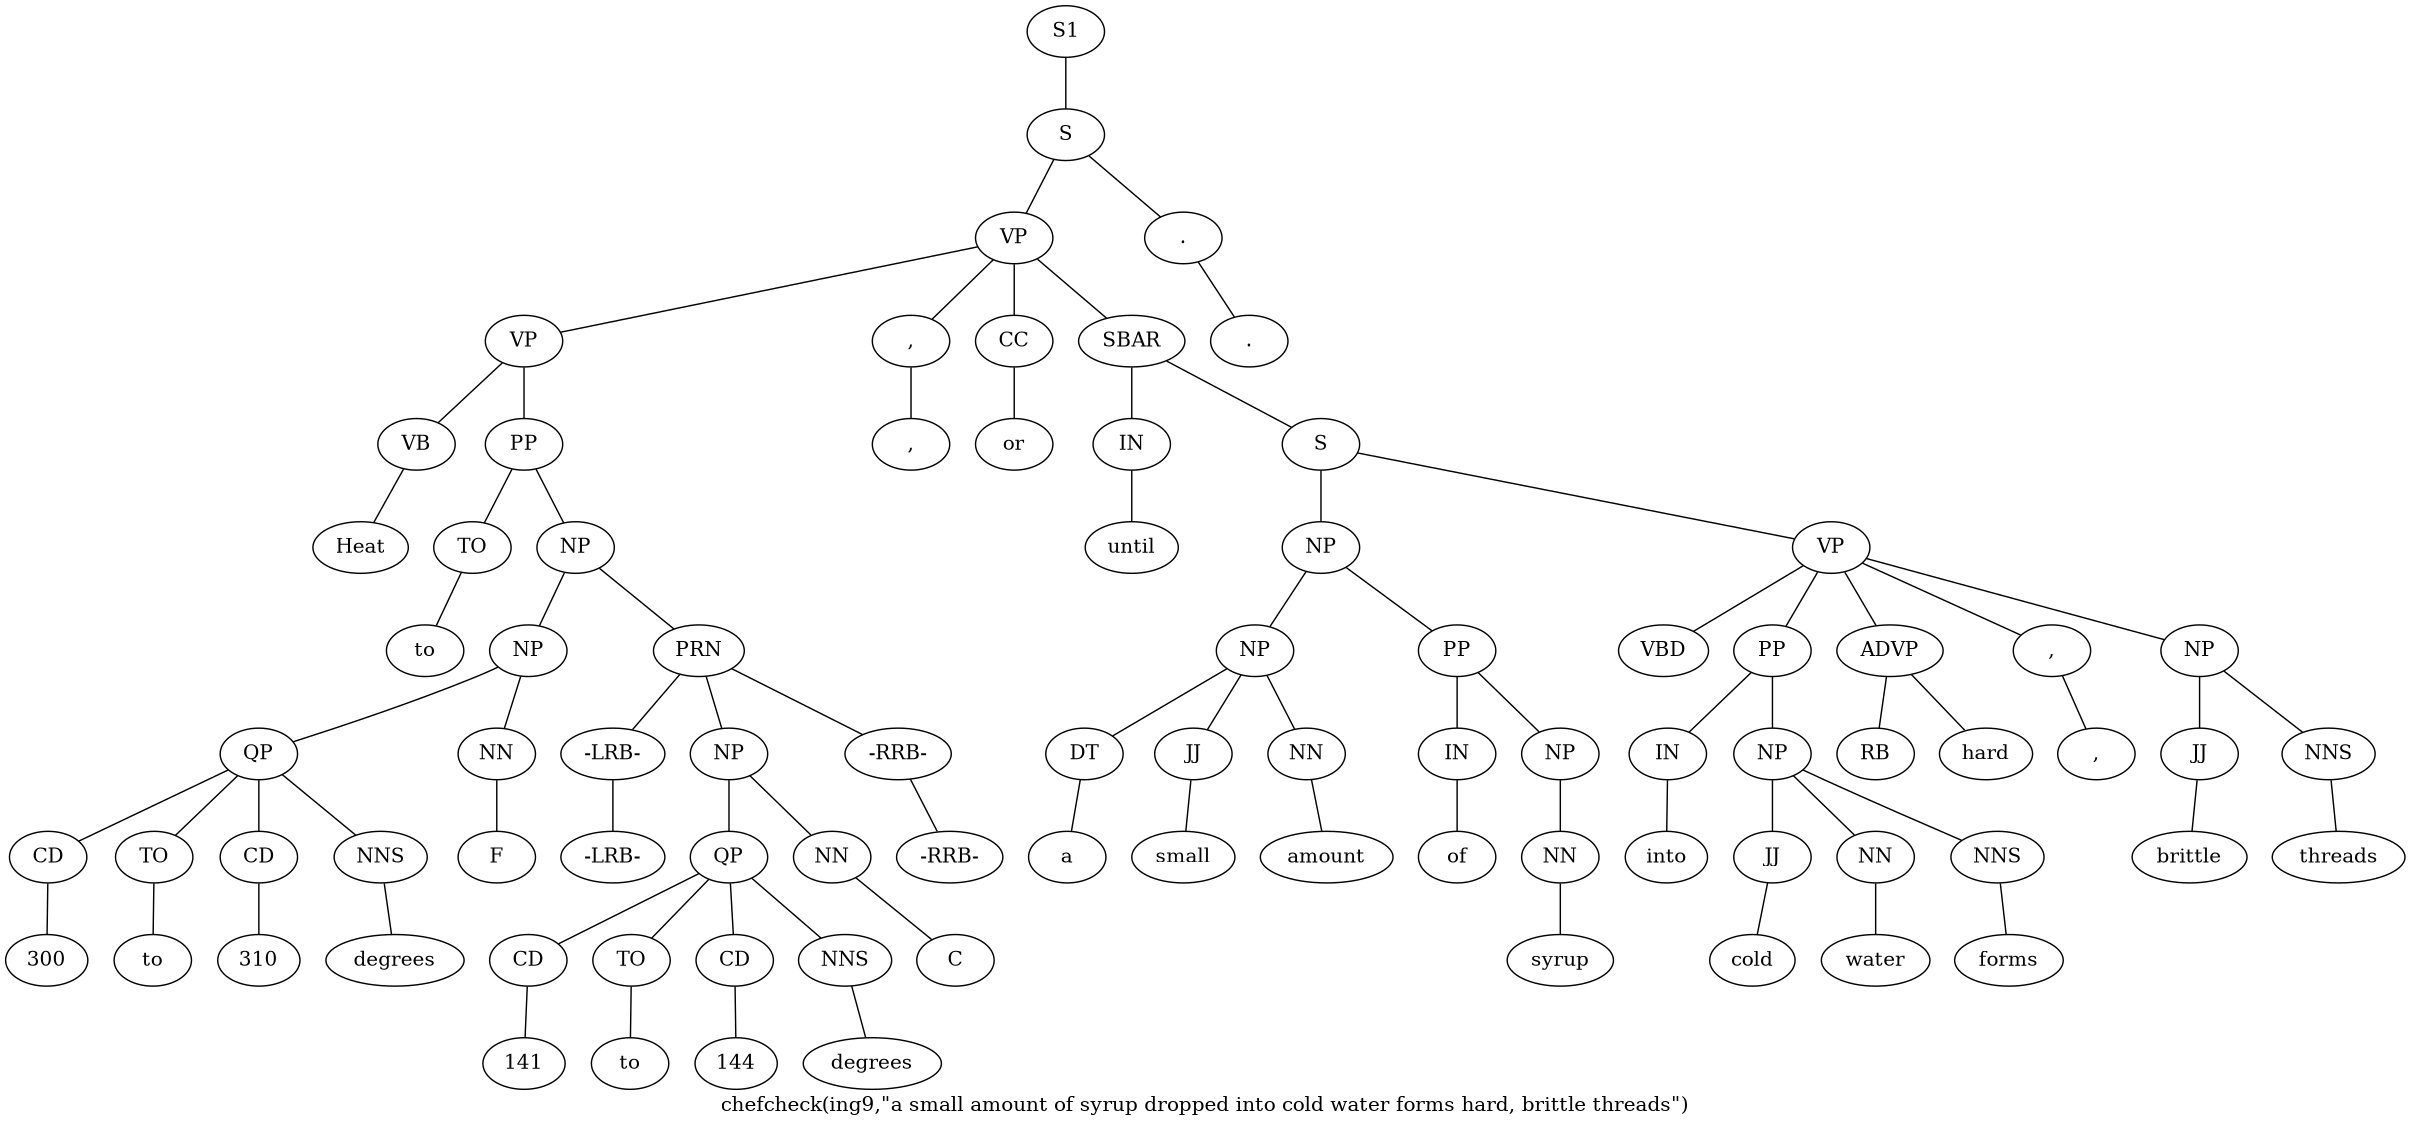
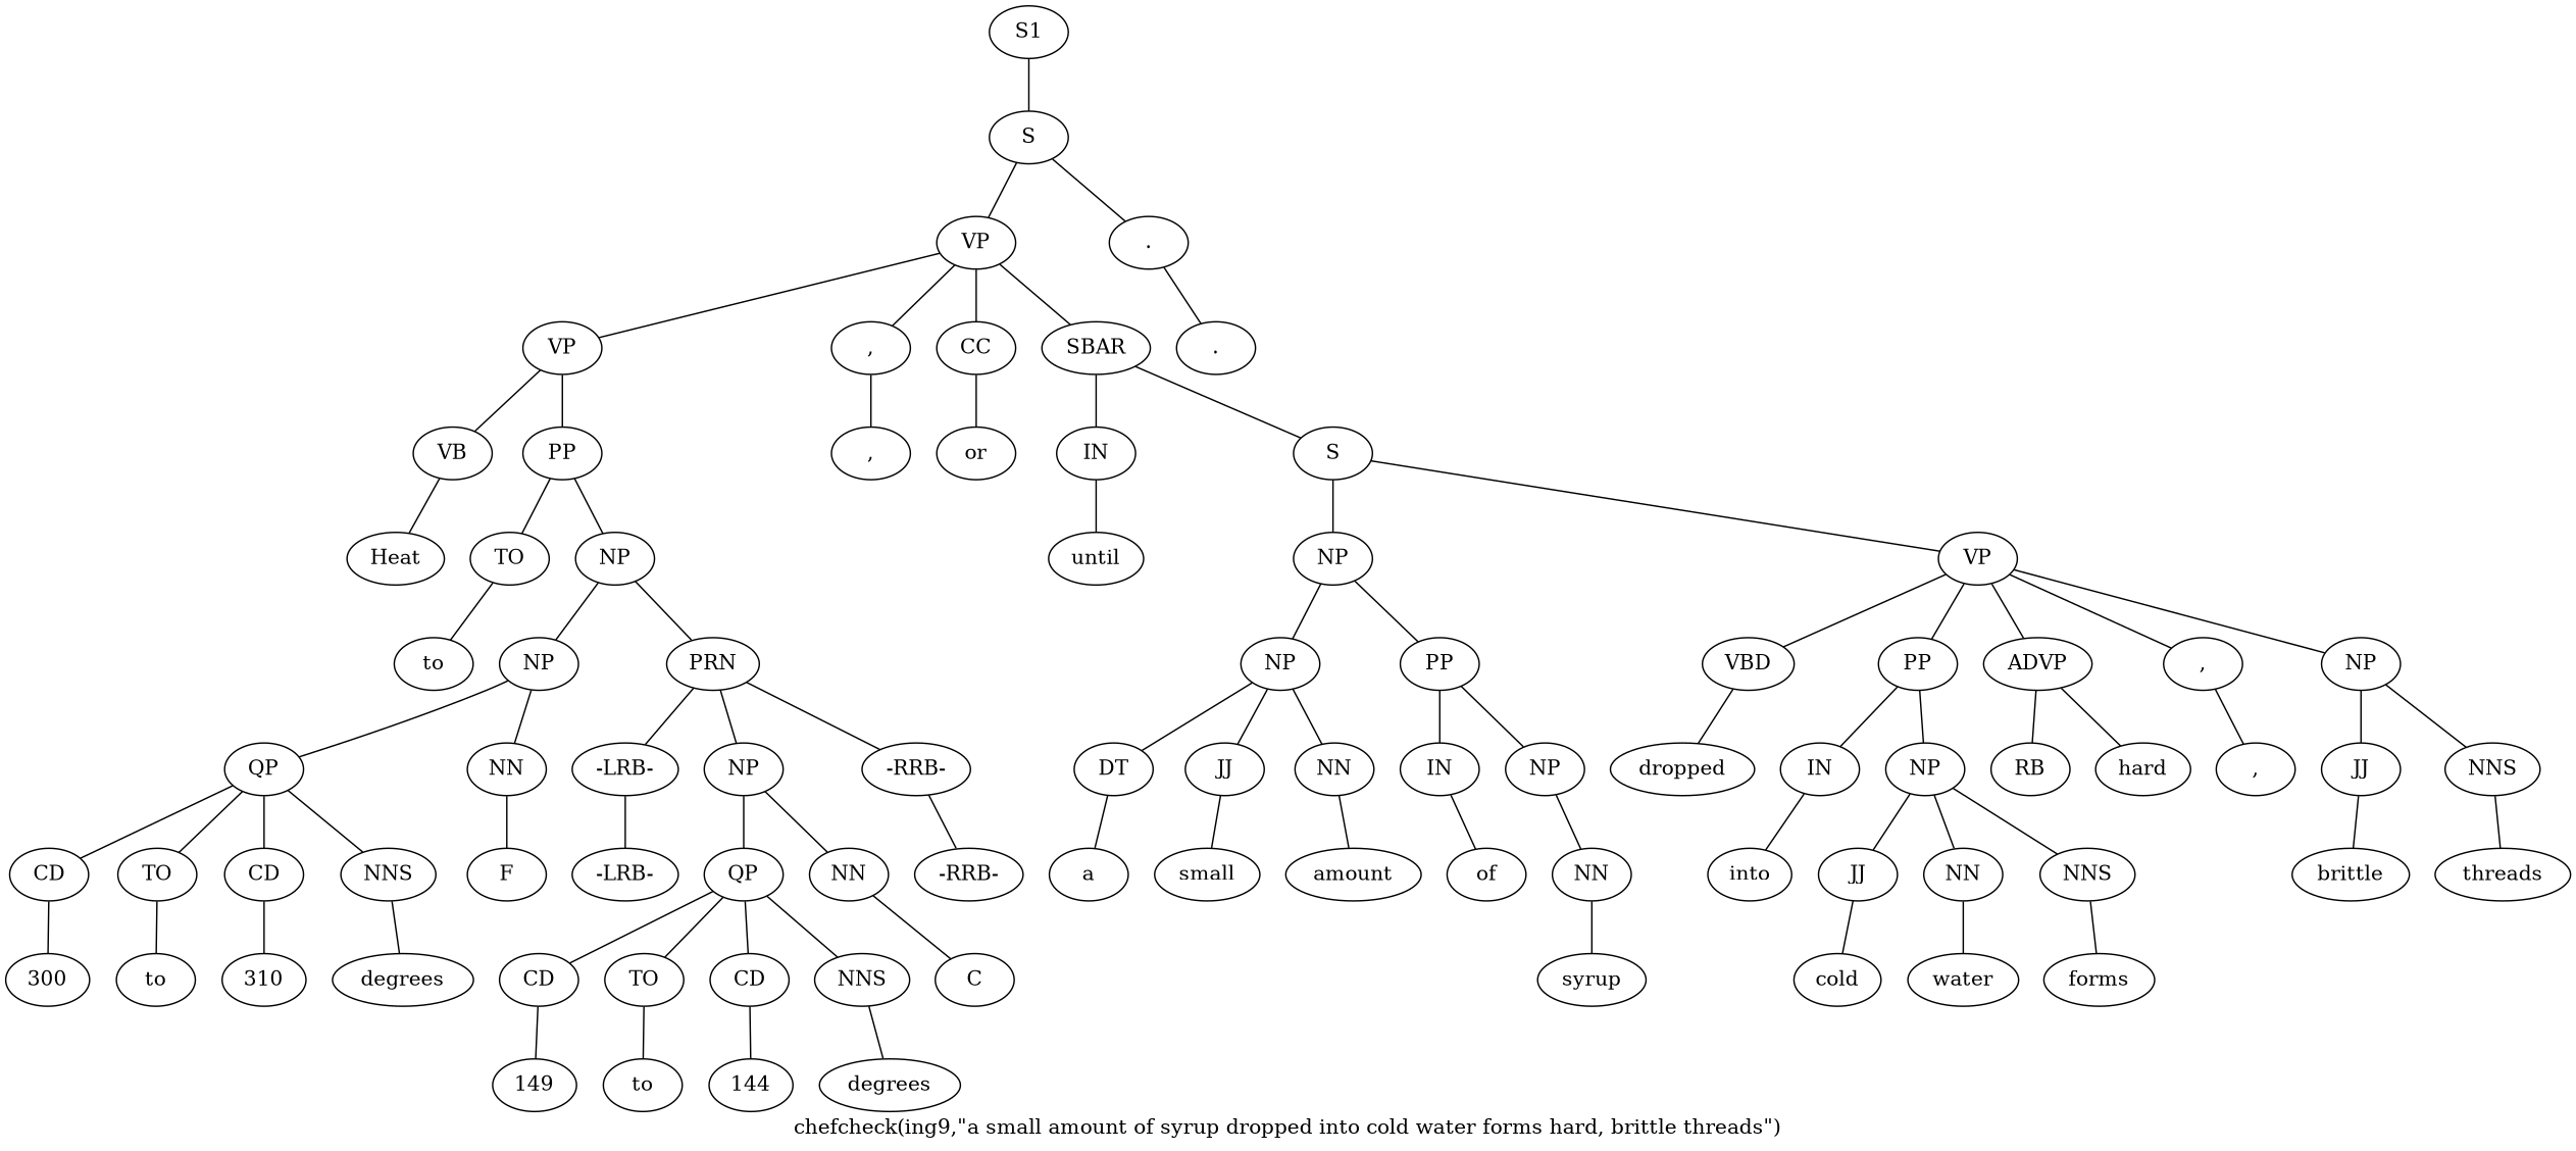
  graph {
    label="chefcheck(ing9,\"a small amount of syrup dropped into cold water forms hard, brittle threads\")"
    n1 [label=S1]
    n2 [label=S]
    n3 [label=VP]
    n4 [label="."]
    n5 [label=VP]
    n6 [label=","]
    n7 [label=CC]
    n8 [label=SBAR]
    n9 [label="."]
    n10 [label=VB]
    n11 [label=PP]
    n12 [label=","]
    n13 [label=or]
    n14 [label=IN]
    n15 [label=S]
    n16 [label=Heat]
    n17 [label=TO]
    n18 [label=NP]
    n19 [label=to]
    n20 [label=NP]
    n21 [label=PRN]
    n22 [label=QP]
    n23 [label=NN]
    n24 [label="-LRB-"]
    n25 [label=NP]
    n26 [label="-RRB-"]
    n27 [label=CD]
    n28 [label=TO]
    n29 [label=CD]
    n30 [label=NNS]
    n31 [label=F]
    n32 [label=300]
    n33 [label=to]
    n34 [label=310]
    n35 [label=degrees]
    n36 [label="-LRB-"]
    n37 [label=QP]
    n38 [label=NN]
    n39 [label="-RRB-"]
    n40 [label=CD]
    n41 [label=TO]
    n42 [label=CD]
    n43 [label=NNS]
    n44 [label=C]
-   n45 [label=141]
+   n45 [label=149]
    n46 [label=to]
    n47 [label=144]
    n48 [label=degrees]
    n49 [label=until]
    n50 [label=NP]
    n51 [label=VP]
    n52 [label=NP]
    n53 [label=PP]
    n54 [label=VBD]
    n55 [label=PP]
    n56 [label=ADVP]
    n57 [label=","]
    n58 [label=NP]
    n59 [label=DT]
    n60 [label=JJ]
    n61 [label=NN]
    n62 [label=IN]
    n63 [label=NP]
    n64 [label=a]
    n65 [label=small]
    n66 [label=amount]
    n67 [label=of]
    n68 [label=NN]
    n69 [label=syrup]
+   n70 [label=dropped]
    n71 [label=IN]
    n72 [label=NP]
    n73 [label=RB]
    n74 [label=hard]
    n75 [label=","]
    n76 [label=JJ]
    n77 [label=NNS]
    n78 [label=into]
    n79 [label=JJ]
    n80 [label=NN]
    n81 [label=NNS]
    n82 [label=cold]
    n83 [label=water]
    n84 [label=forms]
    n85 [label=brittle]
    n86 [label=threads]
    n1 -- n2
    n2 -- n3
    n2 -- n4
    n3 -- n5
    n3 -- n6
    n3 -- n7
    n3 -- n8
    n4 -- n9
    n5 -- n10
    n5 -- n11
    n6 -- n12
    n7 -- n13
    n8 -- n14
    n8 -- n15
    n10 -- n16
    n11 -- n17
    n11 -- n18
    n14 -- n49
    n15 -- n50
    n15 -- n51
    n17 -- n19
    n18 -- n20
    n18 -- n21
    n20 -- n22
    n20 -- n23
    n21 -- n24
    n21 -- n25
    n21 -- n26
    n22 -- n27
    n22 -- n28
    n22 -- n29
    n22 -- n30
    n23 -- n31
    n24 -- n36
    n25 -- n37
    n25 -- n38
    n26 -- n39
    n27 -- n32
    n28 -- n33
    n29 -- n34
    n30 -- n35
    n37 -- n40
    n37 -- n41
    n37 -- n42
    n37 -- n43
    n38 -- n44
    n40 -- n45
    n41 -- n46
    n42 -- n47
    n43 -- n48
    n50 -- n52
    n50 -- n53
    n51 -- n54
    n51 -- n55
    n51 -- n56
    n51 -- n57
    n51 -- n58
    n52 -- n59
    n52 -- n60
    n52 -- n61
    n53 -- n62
    n53 -- n63
+   n54 -- n70
    n55 -- n71
    n55 -- n72
    n56 -- n73
    n56 -- n74
    n57 -- n75
    n58 -- n76
    n58 -- n77
    n59 -- n64
    n60 -- n65
    n61 -- n66
    n62 -- n67
    n63 -- n68
    n68 -- n69
    n71 -- n78
    n72 -- n79
    n72 -- n80
    n72 -- n81
    n76 -- n85
    n77 -- n86
    n79 -- n82
    n80 -- n83
    n81 -- n84
  }
